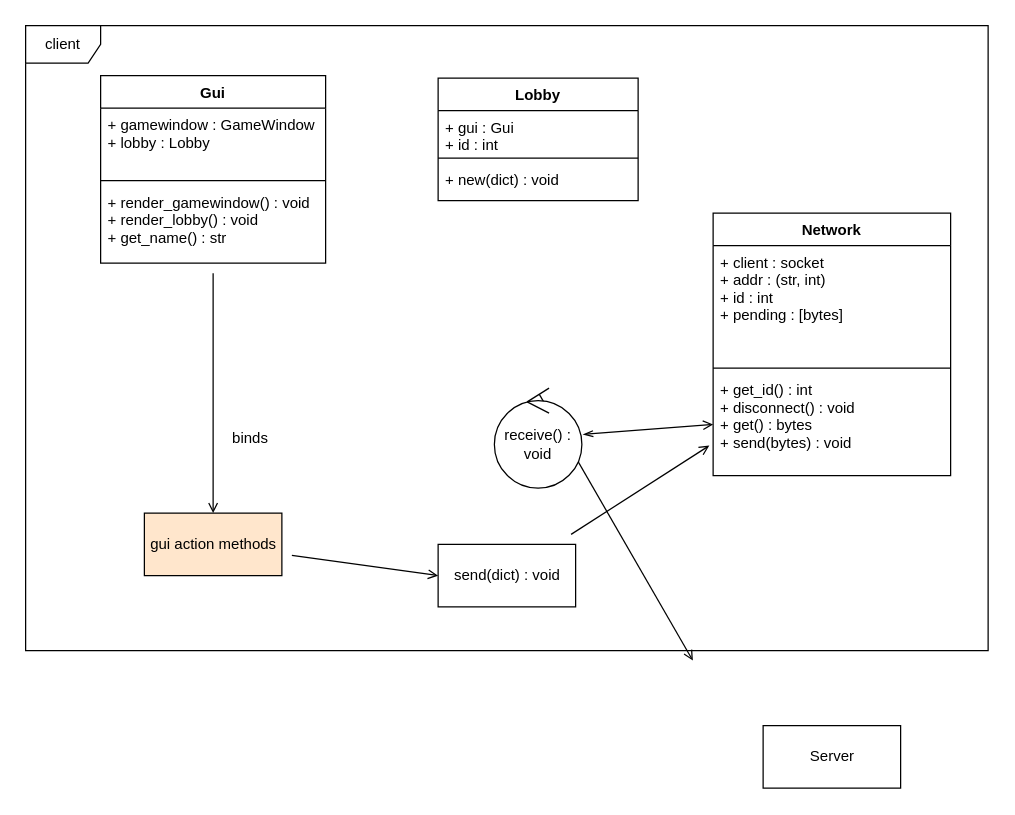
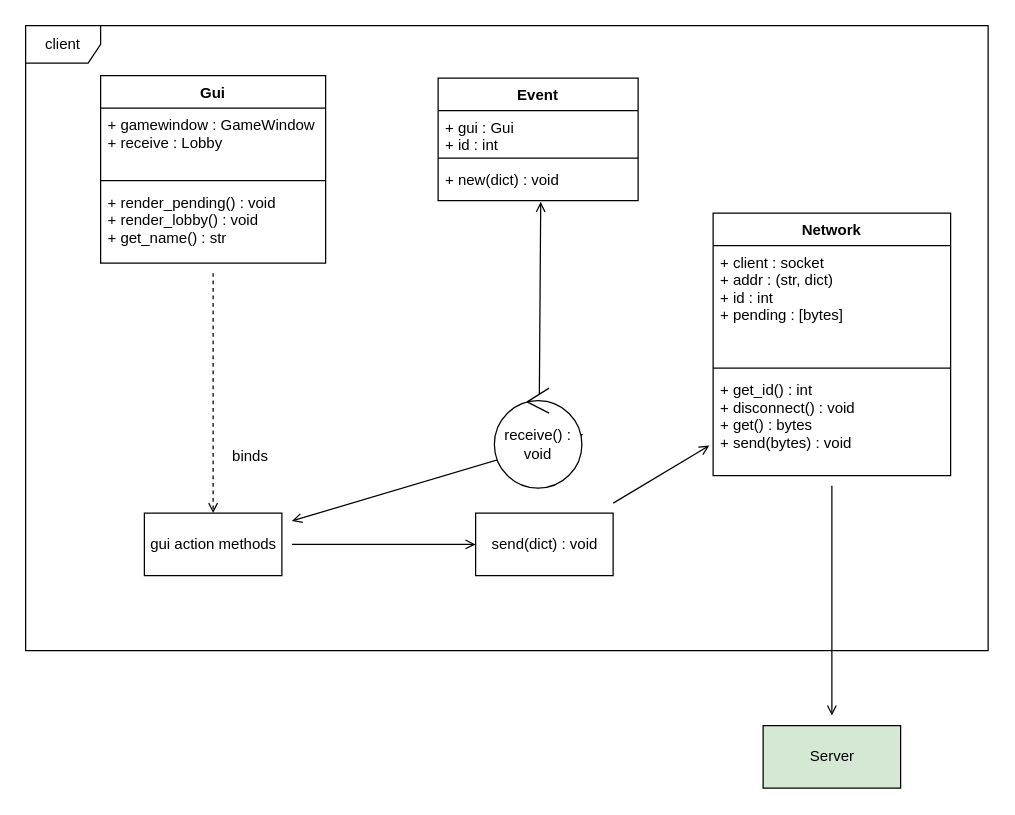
  <mxCell id="0" />
  <mxCell id="1" parent="0" />
  <mxCell id="2" value="client" style="shape=umlFrame;whiteSpace=wrap;html=1;hachureGap=4;pointerEvents=0;" parent="1" vertex="1"><mxGeometry x="20" y="20" width="770" height="500" as="geometry" /></mxCell>
+ <mxCell id="3" style="edgeStyle=none;curved=1;rounded=0;orthogonalLoop=1;jettySize=auto;html=1;startArrow=none;startFill=0;endArrow=open;sourcePerimeterSpacing=8;targetPerimeterSpacing=8;" parent="1" source="4" target="24" edge="1"><mxGeometry relative="1" as="geometry"><mxPoint x="665" y="600" as="targetPoint" /></mxGeometry></mxCell>
  <mxCell id="4" value="Network" style="swimlane;fontStyle=1;align=center;verticalAlign=top;childLayout=stackLayout;horizontal=1;startSize=26;horizontalStack=0;resizeParent=1;resizeParentMax=0;resizeLast=0;collapsible=1;marginBottom=0;hachureGap=4;pointerEvents=0;" parent="1" vertex="1"><mxGeometry x="570" y="170" width="190" height="210" as="geometry"><mxRectangle x="580" y="170" width="80" height="26" as="alternateBounds" /></mxGeometry></mxCell>
- <mxCell id="5" value="+ client : socket&#10;+ addr : (str, int)&#10;+ id : int&#10;+ pending : [bytes]" style="text;strokeColor=none;fillColor=none;align=left;verticalAlign=top;spacingLeft=4;spacingRight=4;overflow=hidden;rotatable=0;points=[[0,0.5],[1,0.5]];portConstraint=eastwest;" parent="4" vertex="1"><mxGeometry y="26" width="190" height="94" as="geometry" /></mxCell>
+ <mxCell id="5" value="+ client : socket&#10;+ addr : (str, dict)&#10;+ id : int&#10;+ pending : [bytes]" style="text;strokeColor=none;fillColor=none;align=left;verticalAlign=top;spacingLeft=4;spacingRight=4;overflow=hidden;rotatable=0;points=[[0,0.5],[1,0.5]];portConstraint=eastwest;" parent="4" vertex="1"><mxGeometry y="26" width="190" height="94" as="geometry" /></mxCell>
  <mxCell id="6" value="" style="line;strokeWidth=1;fillColor=none;align=left;verticalAlign=middle;spacingTop=-1;spacingLeft=3;spacingRight=3;rotatable=0;labelPosition=right;points=[];portConstraint=eastwest;" parent="4" vertex="1"><mxGeometry y="120" width="190" height="8" as="geometry" /></mxCell>
  <mxCell id="7" value="+ get_id() : int&#10;+ disconnect() : void&#10;+ get() : bytes&#10;+ send(bytes) : void&#10;" style="text;strokeColor=none;fillColor=none;align=left;verticalAlign=top;spacingLeft=4;spacingRight=4;overflow=hidden;rotatable=0;points=[[0,0.5],[1,0.5]];portConstraint=eastwest;" parent="4" vertex="1"><mxGeometry y="128" width="190" height="82" as="geometry" /></mxCell>
- <mxCell id="8" style="edgeStyle=none;curved=1;rounded=0;orthogonalLoop=1;jettySize=auto;html=1;entryX=0.5;entryY=0;entryDx=0;entryDy=0;startArrow=none;startFill=0;endArrow=open;sourcePerimeterSpacing=8;targetPerimeterSpacing=8;" parent="1" source="9" target="23" edge="1"><mxGeometry relative="1" as="geometry" /></mxCell>
+ <mxCell id="8" style="edgeStyle=none;curved=1;rounded=0;orthogonalLoop=1;jettySize=auto;html=1;entryX=0.5;entryY=0;entryDx=0;entryDy=0;startArrow=none;startFill=0;endArrow=open;sourcePerimeterSpacing=8;targetPerimeterSpacing=8;dashed=1;" parent="1" source="9" target="23" edge="1"><mxGeometry relative="1" as="geometry" /></mxCell>
  <mxCell id="9" value="Gui" style="swimlane;fontStyle=1;align=center;verticalAlign=top;childLayout=stackLayout;horizontal=1;startSize=26;horizontalStack=0;resizeParent=1;resizeParentMax=0;resizeLast=0;collapsible=1;marginBottom=0;hachureGap=4;pointerEvents=0;" parent="1" vertex="1"><mxGeometry x="80" y="60" width="180" height="150" as="geometry" /></mxCell>
- <mxCell id="10" value="+ gamewindow : GameWindow&#10;+ lobby : Lobby" style="text;strokeColor=none;fillColor=none;align=left;verticalAlign=top;spacingLeft=4;spacingRight=4;overflow=hidden;rotatable=0;points=[[0,0.5],[1,0.5]];portConstraint=eastwest;" parent="9" vertex="1"><mxGeometry y="26" width="180" height="54" as="geometry" /></mxCell>
+ <mxCell id="10" value="+ gamewindow : GameWindow&#10;+ receive : Lobby" style="text;strokeColor=none;fillColor=none;align=left;verticalAlign=top;spacingLeft=4;spacingRight=4;overflow=hidden;rotatable=0;points=[[0,0.5],[1,0.5]];portConstraint=eastwest;" parent="9" vertex="1"><mxGeometry y="26" width="180" height="54" as="geometry" /></mxCell>
  <mxCell id="11" value="" style="line;strokeWidth=1;fillColor=none;align=left;verticalAlign=middle;spacingTop=-1;spacingLeft=3;spacingRight=3;rotatable=0;labelPosition=right;points=[];portConstraint=eastwest;" parent="9" vertex="1"><mxGeometry y="80" width="180" height="8" as="geometry" /></mxCell>
- <mxCell id="12" value="+ render_gamewindow() : void&#10;+ render_lobby() : void&#10;+ get_name() : str" style="text;strokeColor=none;fillColor=none;align=left;verticalAlign=top;spacingLeft=4;spacingRight=4;overflow=hidden;rotatable=0;points=[[0,0.5],[1,0.5]];portConstraint=eastwest;" parent="9" vertex="1"><mxGeometry y="88" width="180" height="62" as="geometry" /></mxCell>
- <mxCell id="13" value="Lobby" style="swimlane;fontStyle=1;align=center;verticalAlign=top;childLayout=stackLayout;horizontal=1;startSize=26;horizontalStack=0;resizeParent=1;resizeParentMax=0;resizeLast=0;collapsible=1;marginBottom=0;hachureGap=4;pointerEvents=0;" parent="1" vertex="1"><mxGeometry x="350" y="62" width="160" height="98" as="geometry" /></mxCell>
+ <mxCell id="12" value="+ render_pending() : void&#10;+ render_lobby() : void&#10;+ get_name() : str" style="text;strokeColor=none;fillColor=none;align=left;verticalAlign=top;spacingLeft=4;spacingRight=4;overflow=hidden;rotatable=0;points=[[0,0.5],[1,0.5]];portConstraint=eastwest;" parent="9" vertex="1"><mxGeometry y="88" width="180" height="62" as="geometry" /></mxCell>
+ <mxCell id="13" value="Event" style="swimlane;fontStyle=1;align=center;verticalAlign=top;childLayout=stackLayout;horizontal=1;startSize=26;horizontalStack=0;resizeParent=1;resizeParentMax=0;resizeLast=0;collapsible=1;marginBottom=0;hachureGap=4;pointerEvents=0;" parent="1" vertex="1"><mxGeometry x="350" y="62" width="160" height="98" as="geometry" /></mxCell>
  <mxCell id="14" value="+ gui : Gui&#10;+ id : int" style="text;strokeColor=none;fillColor=none;align=left;verticalAlign=top;spacingLeft=4;spacingRight=4;overflow=hidden;rotatable=0;points=[[0,0.5],[1,0.5]];portConstraint=eastwest;" parent="13" vertex="1"><mxGeometry y="26" width="160" height="34" as="geometry" /></mxCell>
  <mxCell id="15" value="" style="line;strokeWidth=1;fillColor=none;align=left;verticalAlign=middle;spacingTop=-1;spacingLeft=3;spacingRight=3;rotatable=0;labelPosition=right;points=[];portConstraint=eastwest;" parent="13" vertex="1"><mxGeometry y="60" width="160" height="8" as="geometry" /></mxCell>
  <mxCell id="16" value="+ new(dict) : void" style="text;strokeColor=none;fillColor=none;align=left;verticalAlign=top;spacingLeft=4;spacingRight=4;overflow=hidden;rotatable=0;points=[[0,0.5],[1,0.5]];portConstraint=eastwest;" parent="13" vertex="1"><mxGeometry y="68" width="160" height="30" as="geometry" /></mxCell>
- <mxCell id="17" value="" style="edgeStyle=none;curved=1;rounded=0;orthogonalLoop=1;jettySize=auto;html=1;startArrow=openThin;startFill=0;endArrow=open;sourcePerimeterSpacing=8;targetPerimeterSpacing=8;exitX=1.014;exitY=0.463;exitDx=0;exitDy=0;exitPerimeter=0;entryX=0;entryY=0.5;entryDx=0;entryDy=0;" parent="1" source="19" target="7" edge="1"><mxGeometry relative="1" as="geometry"><mxPoint x="493" y="345.443" as="sourcePoint" /><mxPoint x="570" y="346" as="targetPoint" /></mxGeometry></mxCell>
- <mxCell id="18" style="edgeStyle=none;curved=1;rounded=0;orthogonalLoop=1;jettySize=auto;html=1;startArrow=none;startFill=0;endArrow=open;sourcePerimeterSpacing=8;targetPerimeterSpacing=8;exitX=0.514;exitY=0.063;exitDx=0;exitDy=0;exitPerimeter=0;" parent="1" source="19" target="2" edge="1"><mxGeometry relative="1" as="geometry"><mxPoint x="430.373" y="312" as="sourcePoint" /></mxGeometry></mxCell>
+ <mxCell id="17" value="" style="edgeStyle=none;curved=1;rounded=0;orthogonalLoop=1;jettySize=auto;html=1;startArrow=openThin;startFill=0;endArrow=open;sourcePerimeterSpacing=8;targetPerimeterSpacing=8;exitX=1.014;exitY=0.463;exitDx=0;exitDy=0;exitPerimeter=0;" parent="1" source="19" target="23" edge="1"><mxGeometry relative="1" as="geometry"><mxPoint x="493" y="345.443" as="sourcePoint" /><mxPoint x="570" y="346" as="targetPoint" /></mxGeometry></mxCell>
+ <mxCell id="18" style="edgeStyle=none;curved=1;rounded=0;orthogonalLoop=1;jettySize=auto;html=1;entryX=0.513;entryY=1.033;entryDx=0;entryDy=0;entryPerimeter=0;startArrow=none;startFill=0;endArrow=open;sourcePerimeterSpacing=8;targetPerimeterSpacing=8;exitX=0.514;exitY=0.063;exitDx=0;exitDy=0;exitPerimeter=0;" parent="1" source="19" target="16" edge="1"><mxGeometry relative="1" as="geometry"><mxPoint x="430.373" y="312" as="sourcePoint" /></mxGeometry></mxCell>
  <mxCell id="19" value="receive() : void" style="ellipse;shape=umlControl;whiteSpace=wrap;html=1;hachureGap=4;pointerEvents=0;" parent="1" vertex="1"><mxGeometry x="395" y="310" width="70" height="80" as="geometry" /></mxCell>
  <mxCell id="20" style="edgeStyle=none;curved=1;rounded=0;orthogonalLoop=1;jettySize=auto;html=1;entryX=-0.016;entryY=0.707;entryDx=0;entryDy=0;entryPerimeter=0;startArrow=none;startFill=0;endArrow=open;sourcePerimeterSpacing=8;targetPerimeterSpacing=8;" parent="1" source="21" target="7" edge="1"><mxGeometry relative="1" as="geometry" /></mxCell>
- <mxCell id="21" value="send(dict) : void" style="html=1;hachureGap=4;pointerEvents=0;" parent="1" vertex="1"><mxGeometry x="350" y="435" width="110" height="50" as="geometry" /></mxCell>
+ <mxCell id="21" value="send(dict) : void" style="html=1;hachureGap=4;pointerEvents=0;" parent="1" vertex="1"><mxGeometry x="380" y="410" width="110" height="50" as="geometry" /></mxCell>
  <mxCell id="22" style="edgeStyle=none;curved=1;rounded=0;orthogonalLoop=1;jettySize=auto;html=1;entryX=0;entryY=0.5;entryDx=0;entryDy=0;startArrow=none;startFill=0;endArrow=open;sourcePerimeterSpacing=8;targetPerimeterSpacing=8;" parent="1" source="23" target="21" edge="1"><mxGeometry relative="1" as="geometry" /></mxCell>
- <mxCell id="23" value="gui action methods" style="html=1;hachureGap=4;pointerEvents=0;fillColor=#ffe6cc;" parent="1" vertex="1"><mxGeometry x="115" y="410" width="110" height="50" as="geometry" /></mxCell>
- <mxCell id="24" value="Server" style="html=1;hachureGap=4;pointerEvents=0;" parent="1" vertex="1"><mxGeometry x="610" y="580" width="110" height="50" as="geometry" /></mxCell>
- <mxCell id="25" value="binds" style="text;html=1;strokeColor=none;fillColor=none;align=center;verticalAlign=middle;whiteSpace=wrap;rounded=0;hachureGap=4;pointerEvents=0;" parent="1" vertex="1"><mxGeometry x="180" y="340" width="40" height="20" as="geometry" /></mxCell>
+ <mxCell id="23" value="gui action methods" style="html=1;hachureGap=4;pointerEvents=0;" parent="1" vertex="1"><mxGeometry x="115" y="410" width="110" height="50" as="geometry" /></mxCell>
+ <mxCell id="24" value="Server" style="html=1;hachureGap=4;pointerEvents=0;fillColor=#d5e8d4;" parent="1" vertex="1"><mxGeometry x="610" y="580" width="110" height="50" as="geometry" /></mxCell>
+ <mxCell id="25" value="binds" style="text;html=1;strokeColor=none;fillColor=none;align=center;verticalAlign=middle;whiteSpace=wrap;rounded=0;hachureGap=4;pointerEvents=0;" parent="1" vertex="1"><mxGeometry x="180" y="355" width="40" height="20" as="geometry" /></mxCell>
